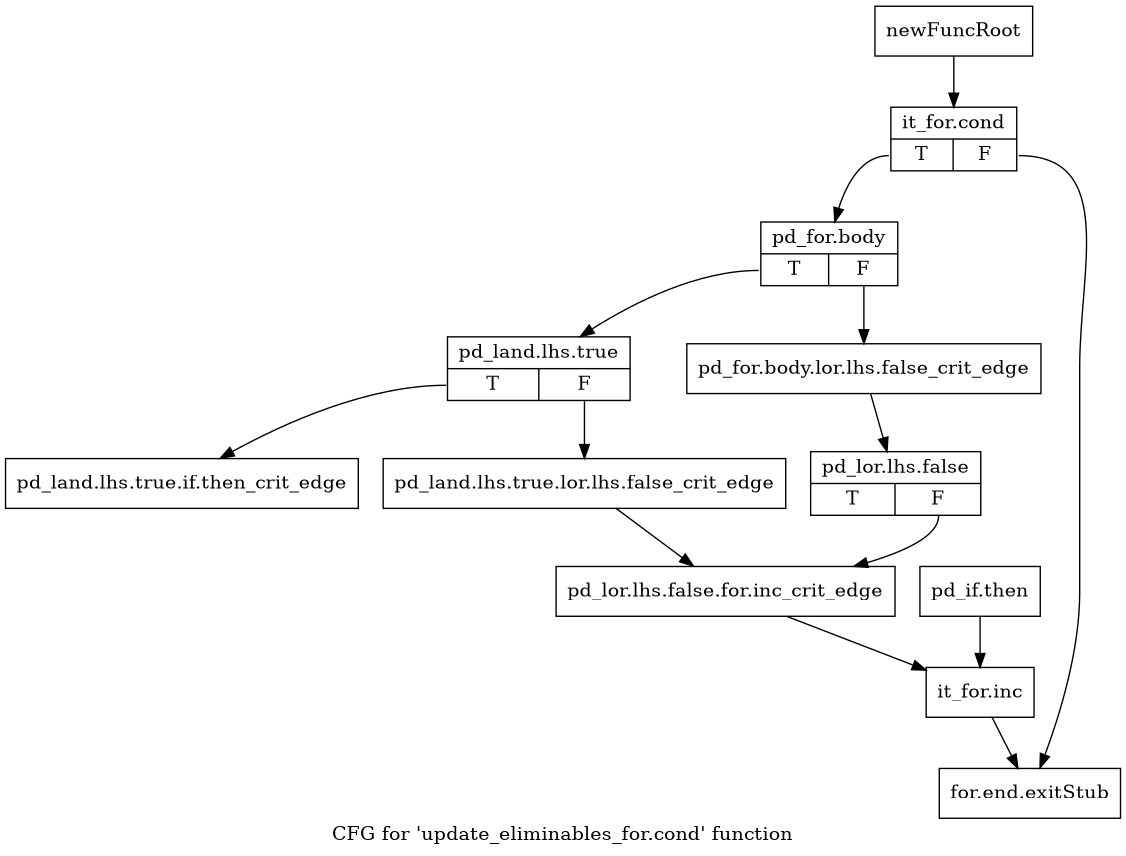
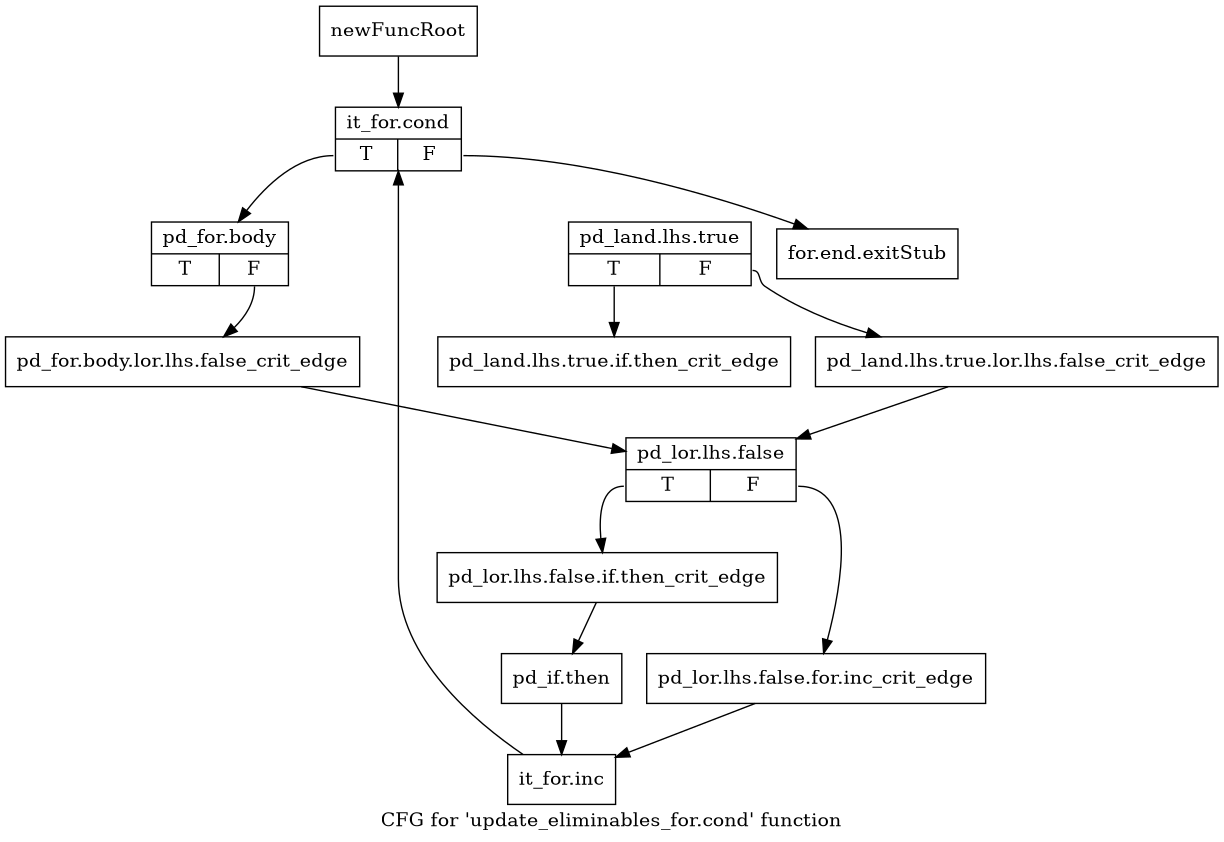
  digraph {
    label="CFG for 'update_eliminables_for.cond' function"
    node [shape=record]
    n1 [label="{newFuncRoot}"]
    n2 [label="{it_for.cond|{<s0>T|<s1>F}}"]
    n3 [label="{for.end.exitStub}"]
    n4 [label="{pd_for.body|{<s0>T|<s1>F}}"]
    n5 [label="{pd_land.lhs.true|{<s0>T|<s1>F}}"]
    n6 [label="{pd_for.body.lor.lhs.false_crit_edge}"]
    n7 [label="{pd_land.lhs.true.if.then_crit_edge}"]
    n8 [label="{pd_land.lhs.true.lor.lhs.false_crit_edge}"]
    n9 [label="{pd_lor.lhs.false|{<s0>T|<s1>F}}"]
+   n10 [label="{pd_lor.lhs.false.if.then_crit_edge}"]
    n11 [label="{pd_lor.lhs.false.for.inc_crit_edge}"]
    n12 [label="{pd_if.then}"]
    n13 [label="{it_for.inc}"]
    n1 -> n2
    n2 -> n3 [tailport=s1]
    n2 -> n4 [tailport=s0]
-   n4 -> n5 [tailport=s0]
    n4 -> n6 [tailport=s1]
    n5 -> n7 [tailport=s0]
    n5 -> n8 [tailport=s1]
    n6 -> n9
-   n8 -> n11
+   n8 -> n9
+   n9 -> n10 [tailport=s0]
    n9 -> n11 [tailport=s1]
+   n10 -> n12
    n11 -> n13
    n12 -> n13
-   n13 -> n3
+   n13 -> n2
  }
